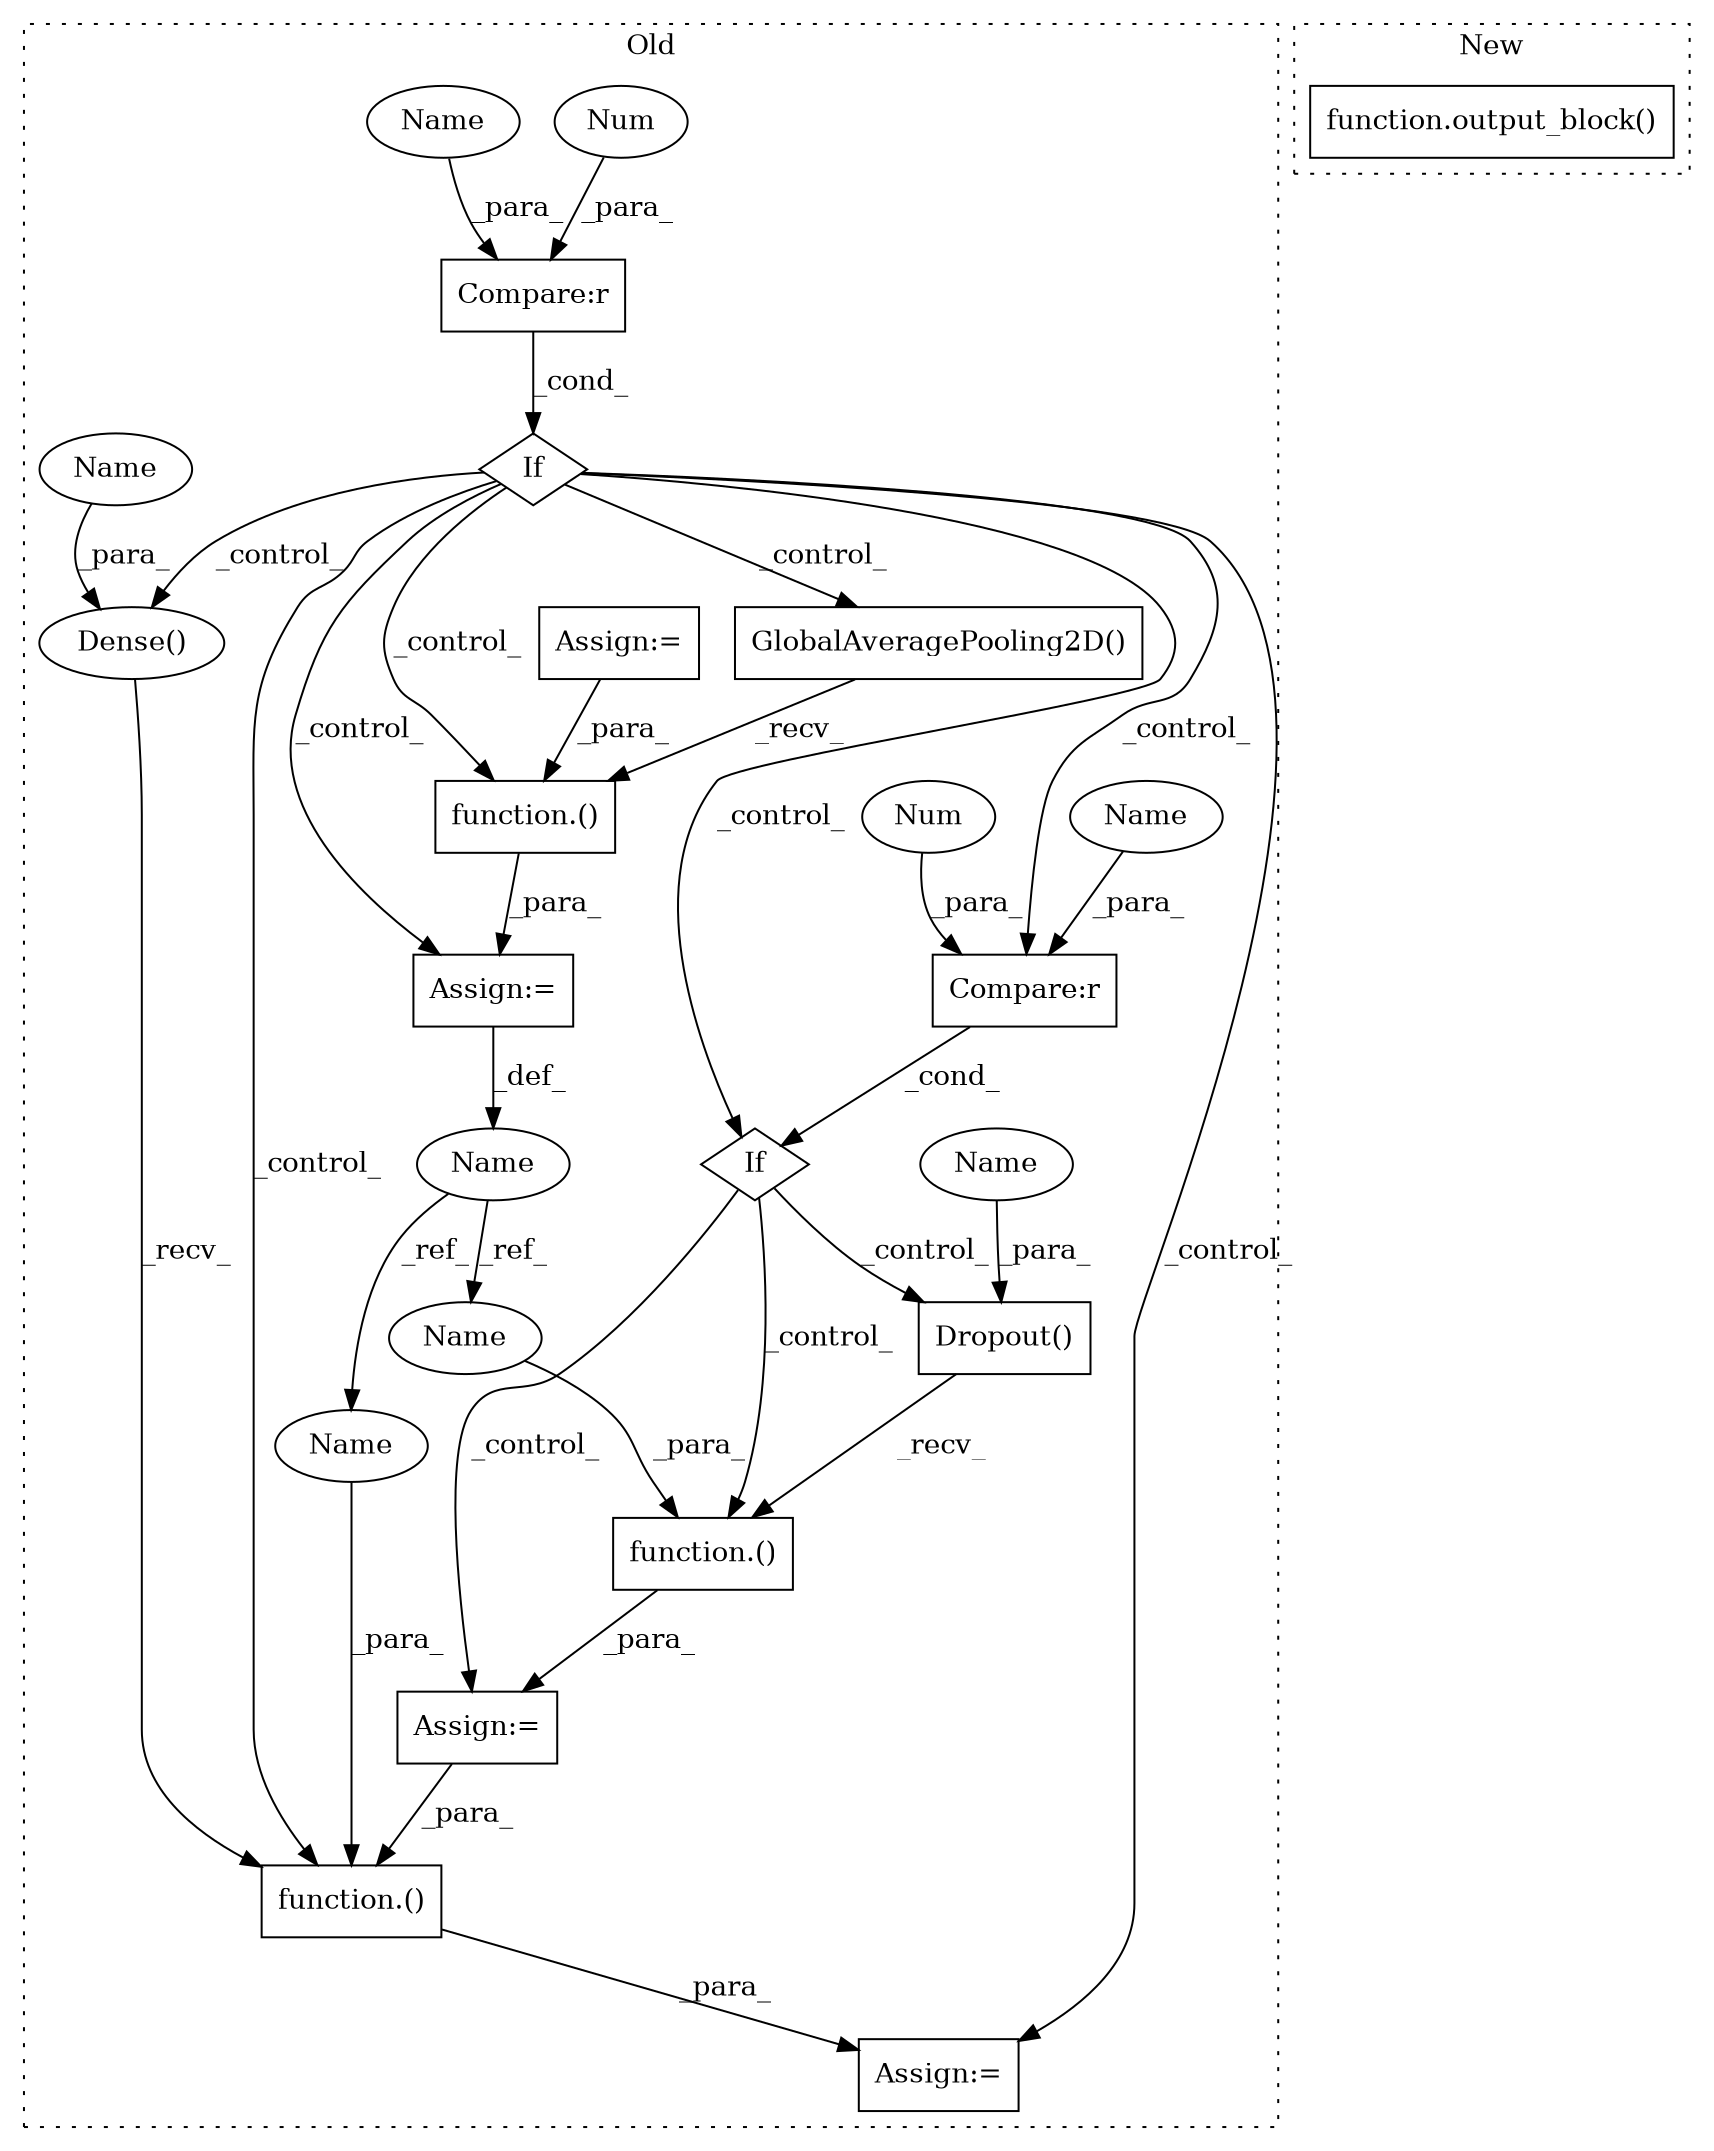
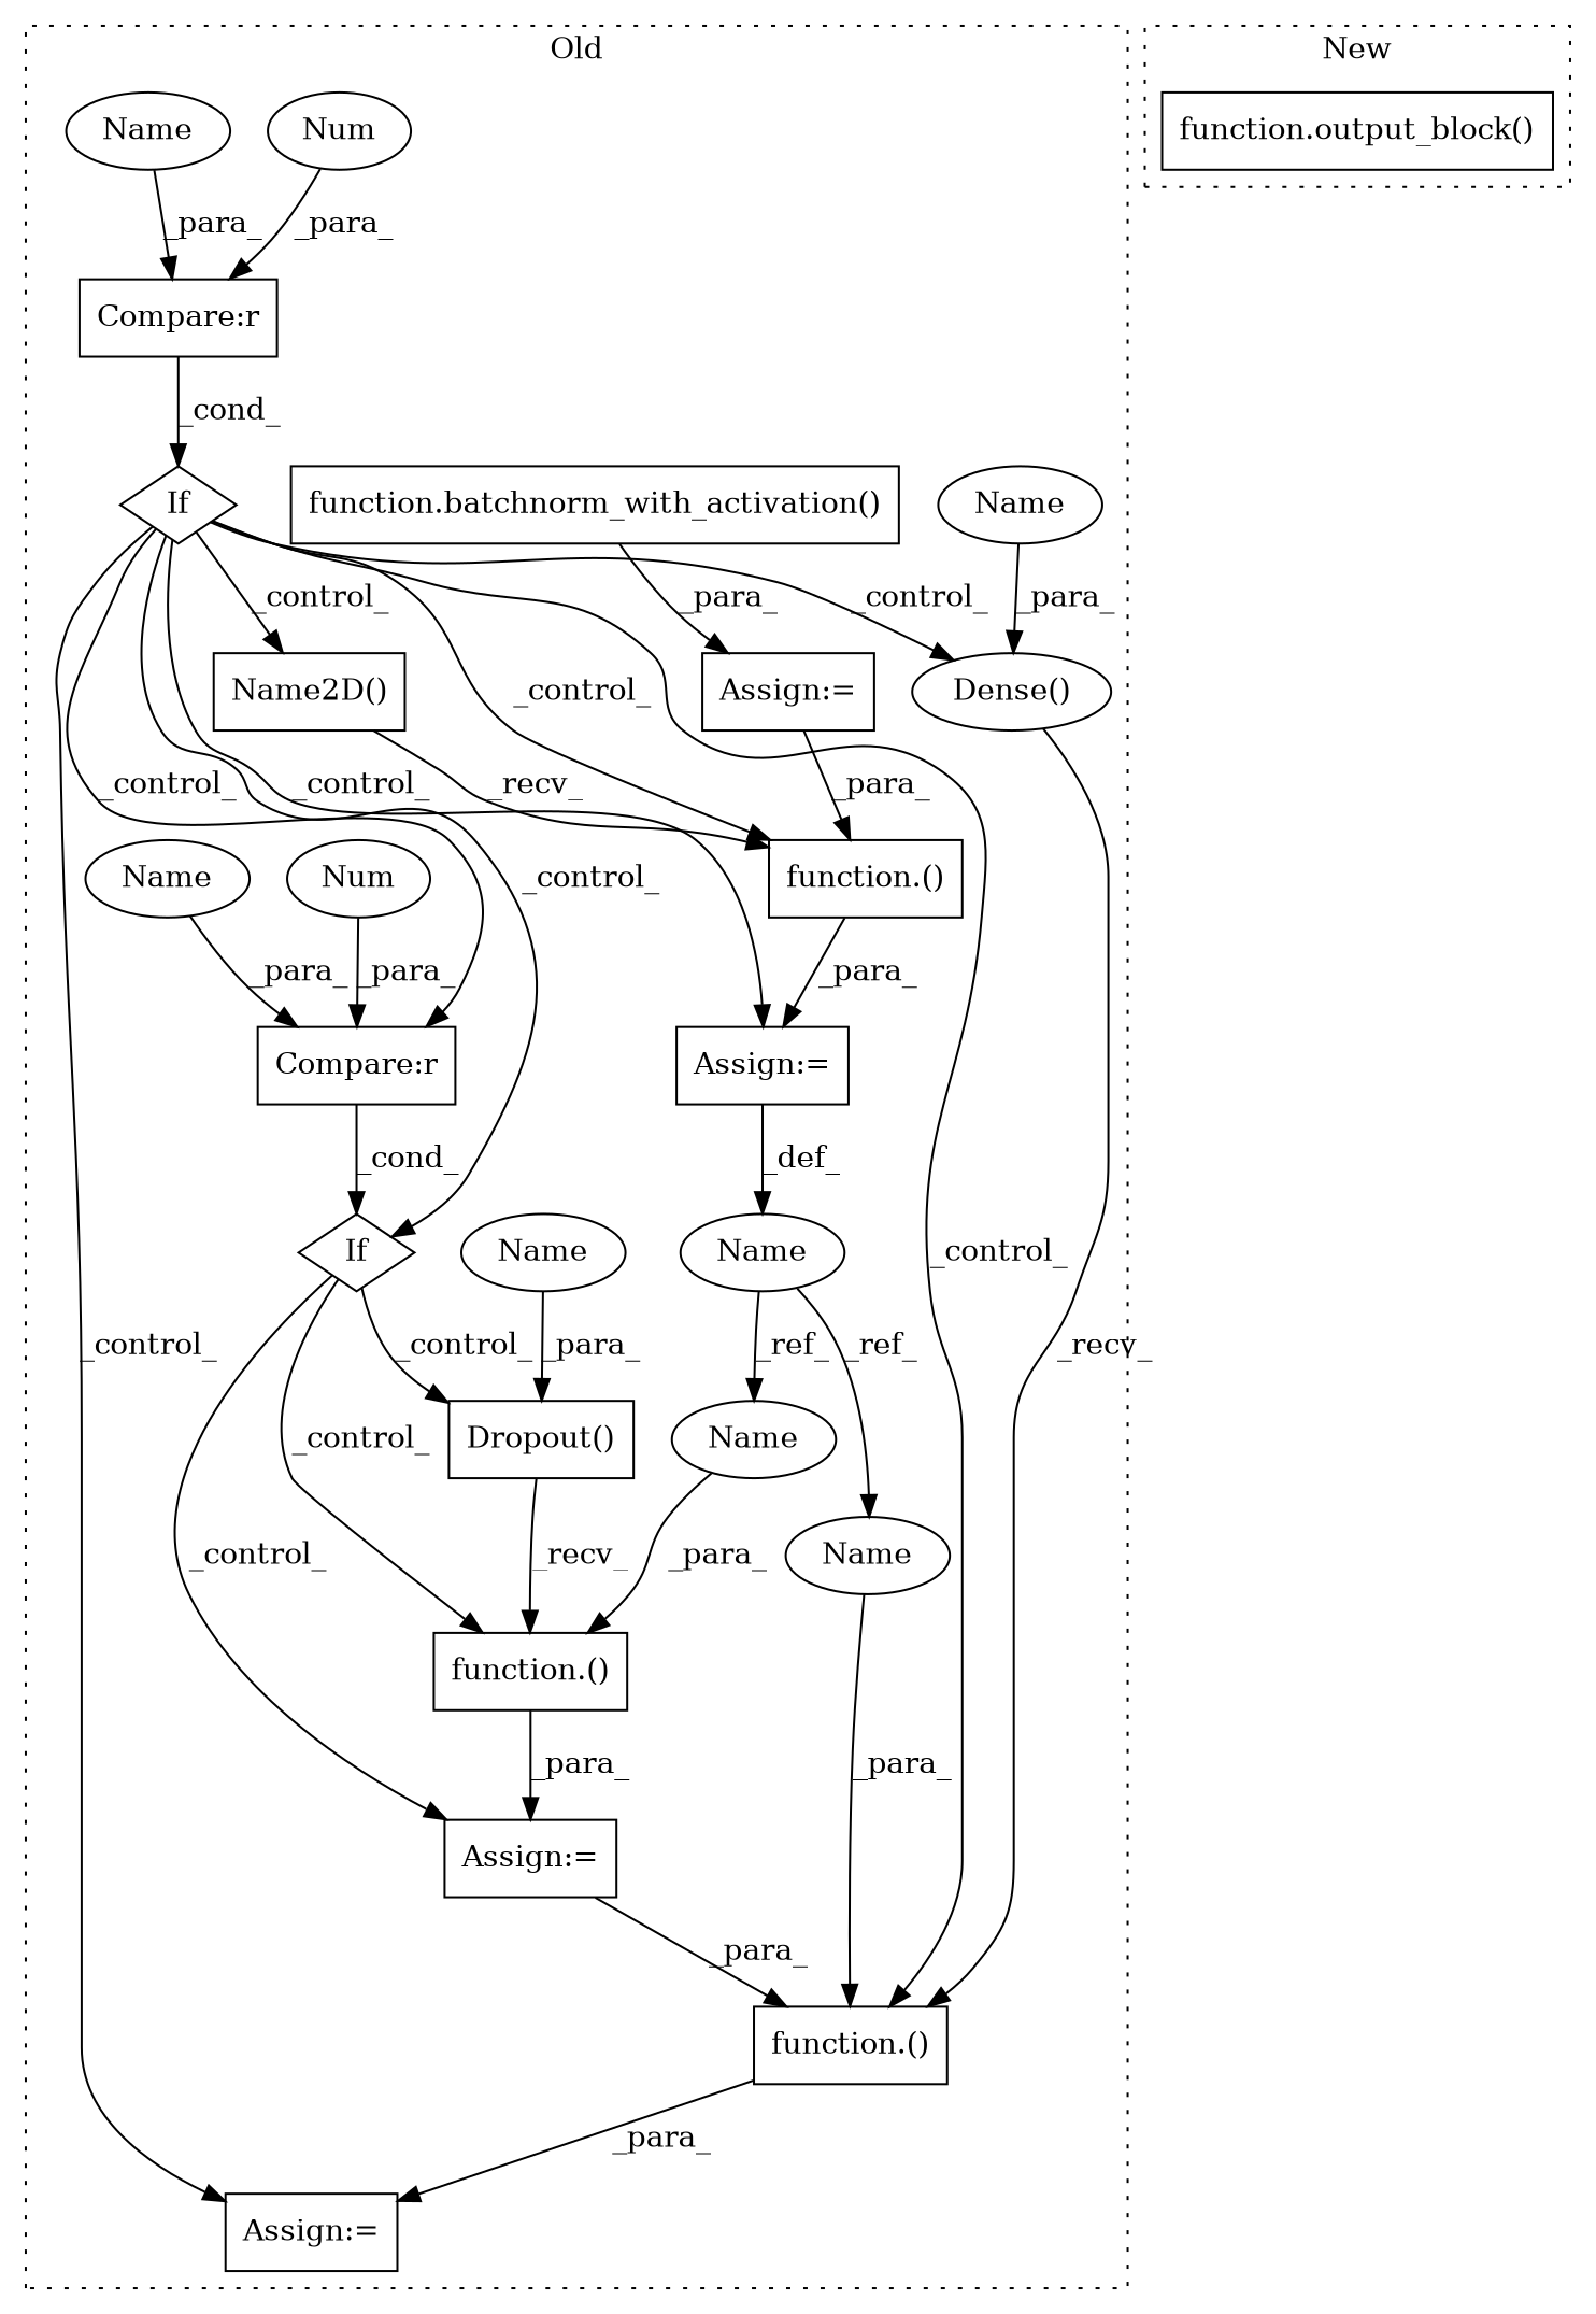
  digraph {
    node [a=75 l=3 s=8714 shape=box]
    n1 [l="103,1" label="function.()" s="8791,8896"]
    n2 [a=68 label="Assign:=" s=8741]
    n3 [l="19,72" label="Dense()" s="8791,8821" shape=ellipse]
    n4 [a=96 label=If s=8711 shape=diamond]
    n5 [a=68 label="Assign:=" s=8788]
    n6 [a=40 l=11 label="Compare:r"]
    n7 [a=76 l=1 label=Num s=8724 shape=ellipse]
    n8 [l="21,1" label="Dropout()" s="8744,8772"]
    n9 [a=96 label=If s=8550 shape=diamond]
    n10 [a=40 l=15 label="Compare:r" s=8553]
-   n11 [l=52 label="GlobalAveragePooling2D()" s=8583]
+   n11 [l=52 label="Name2D()" s=8583]
+   n12 [l="26,38" label="function.batchnorm_with_activation()" s="8478,8506"]
    n13 [a=87 l=2 label=Name s=8578 shape=ellipse]
    n14 [l="30,1" label="function.()" s="8744,8776"]
    n15 [a=76 l=1 label=Num s=8567 shape=ellipse]
    n16 [a=68 label="Assign:=" s=8475]
    n17 [a=68 label="Assign:=" s=8580]
    n18 [l="53,1" label="function.()" s="8583,8638"]
    n19 [a=87 l=7 label=Name shape=ellipse]
    n20 [a=87 l=7 label=Name s=8765 shape=ellipse]
    n21 [a=87 l=2 label=Name s=8894 shape=ellipse]
    n22 [a=87 l=2 label=Name s=8774 shape=ellipse]
    n23 [a=87 l=11 label=Name s=8553 shape=ellipse]
    n24 [a=87 l=11 label=Name s=8810 shape=ellipse]
    n25 [l="13,17" label="function.output_block()" s="8061,8154"]
    subgraph cluster_1 {
      label=Old
      style=dotted
      n1
      n2
      n3
      n4
      n5
      n6
      n7
      n8
      n9
      n10
      n11
+     n12
      n13
      n14
      n15
      n16
      n17
      n18
      n19
      n20
      n21
      n22
      n23
      n24
    }
    subgraph cluster_2 {
      label=New
      style=dotted
      n25
    }
    n1 -> n5 [label=_para_]
    n2 -> n1 [label=_para_]
    n3 -> n1 [label=_recv_]
    n4 -> n2 [label=_control_]
    n4 -> n8 [label=_control_]
    n4 -> n14 [label=_control_]
    n6 -> n4 [label=_cond_]
    n7 -> n6 [label=_para_]
    n8 -> n14 [label=_recv_]
    n9 -> n1 [label=_control_]
    n9 -> n3 [label=_control_]
    n9 -> n4 [label=_control_]
    n9 -> n5 [label=_control_]
    n9 -> n6 [label=_control_]
    n9 -> n11 [label=_control_]
    n9 -> n17 [label=_control_]
    n9 -> n18 [label=_control_]
    n10 -> n9 [label=_cond_]
    n11 -> n18 [label=_recv_]
+   n12 -> n16 [label=_para_]
    n13 -> n21 [label=_ref_]
    n13 -> n22 [label=_ref_]
    n14 -> n2 [label=_para_]
    n15 -> n10 [label=_para_]
    n16 -> n18 [label=_para_]
    n17 -> n13 [label=_def_]
    n18 -> n17 [label=_para_]
    n19 -> n6 [label=_para_]
    n20 -> n8 [label=_para_]
    n21 -> n1 [label=_para_]
    n22 -> n14 [label=_para_]
    n23 -> n10 [label=_para_]
    n24 -> n3 [label=_para_]
  }
